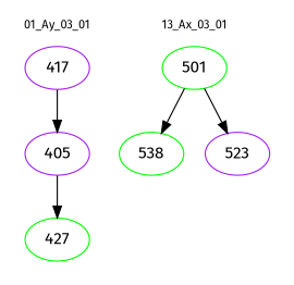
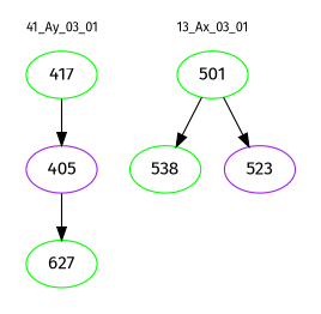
  digraph {
    fontname="Fira Sans"
    node [color=purple fontname="Fira Sans"]
    edge [color=black fontname="Fira Sans"]
    n1 [label=405]
-   n2 [color=green label=427]
-   n3 [label=417]
+   n2 [color=green label=627]
+   n3 [color=green label=417]
    n4 [color=green label=501]
    n5 [color=green label=538]
    n6 [label=523]
    subgraph cluster_1 {
      color=white
      fontsize=10
-     label="01_Ay_03_01"
+     label="41_Ay_03_01"
      n1
      n2
      n3
    }
    subgraph cluster_2 {
      color=white
      fontsize=10
      label="13_Ax_03_01"
      n4
      n5
      n6
    }
    n1 -> n2
    n3 -> n1
    n4 -> n5
    n4 -> n6
  }
